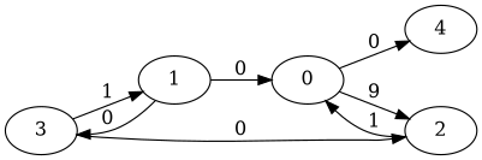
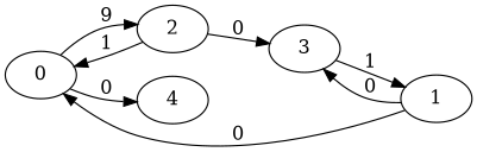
  digraph {
    rankdir=LR
    0
    2
    4
    1
    3
    0 -> 2 [label=9]
    0 -> 4 [label=0]
    2 -> 0 [label=1]
-   3 -> 2 [label=0]
+   2 -> 3 [label=0]
    1 -> 0 [label=0]
    1 -> 3 [label=0]
    3 -> 1 [label=1]
  }
